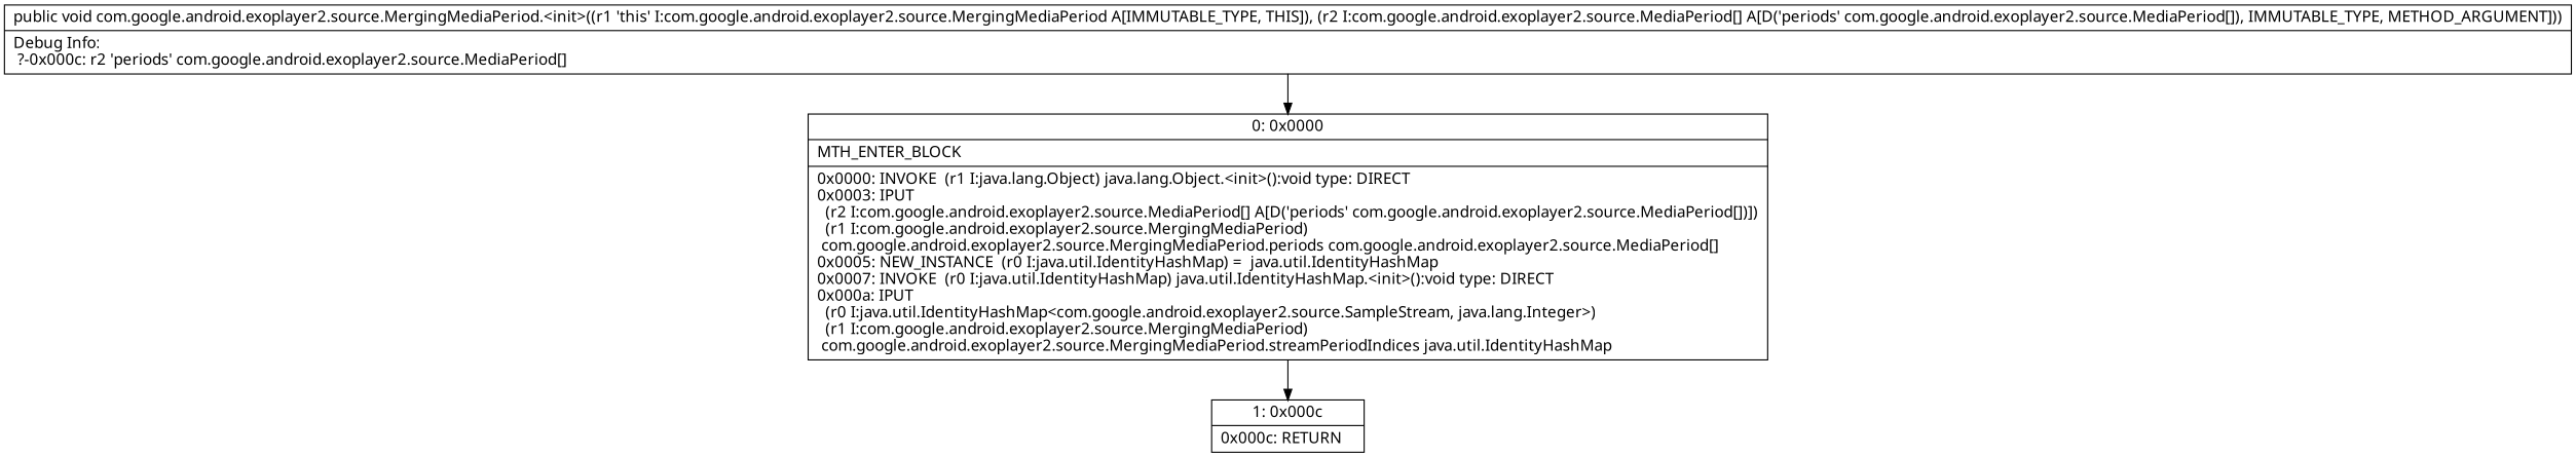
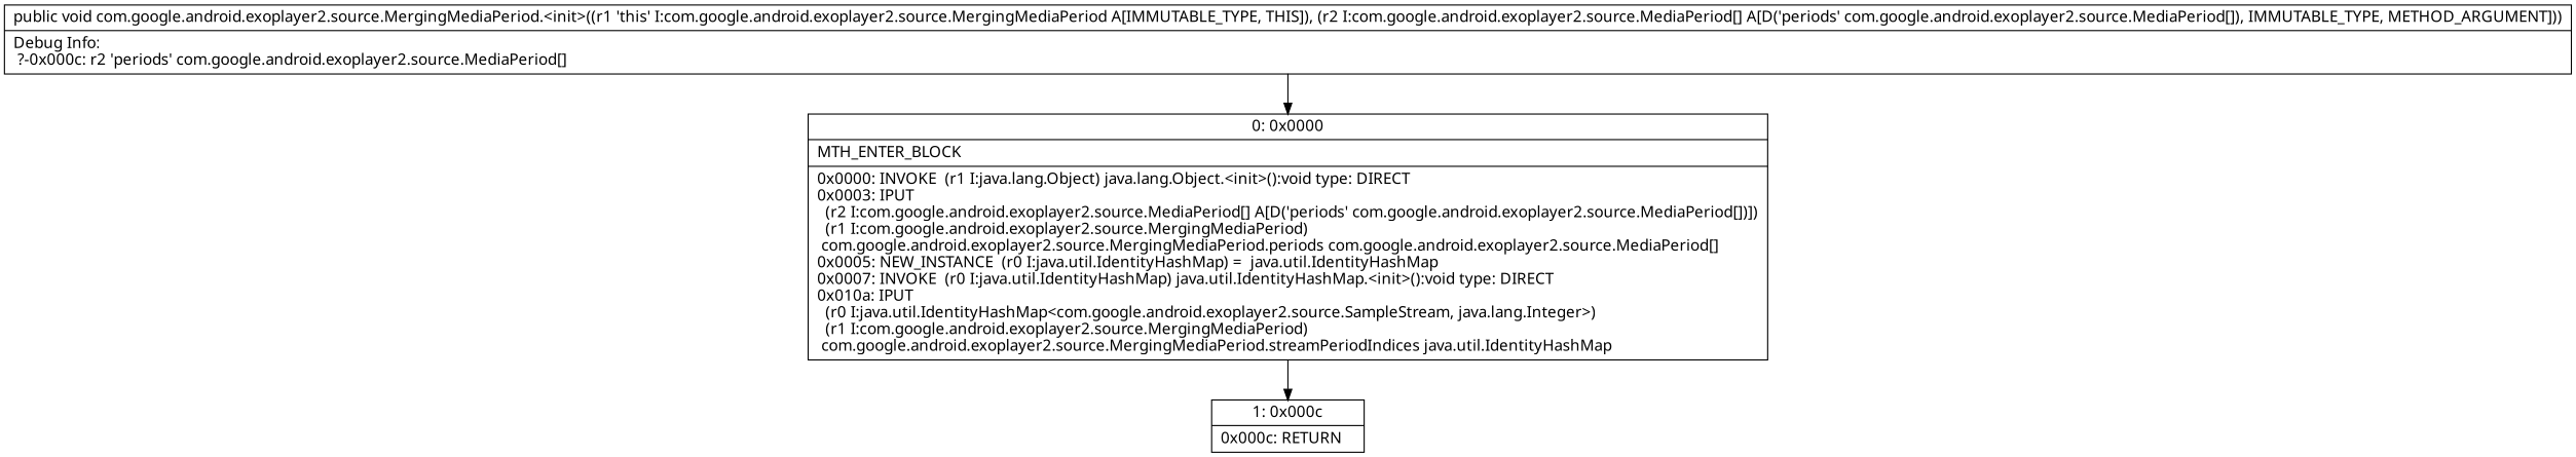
  digraph {
    fontname="Noto Sans"
    node [shape=record fontname="Noto Sans"]
    edge [fontname="Noto Sans"]
-   n1 [label="{0\:\ 0x0000|MTH_ENTER_BLOCK\l|0x0000: INVOKE  (r1 I:java.lang.Object) java.lang.Object.\<init\>():void type: DIRECT \l0x0003: IPUT  \l  (r2 I:com.google.android.exoplayer2.source.MediaPeriod[] A[D('periods' com.google.android.exoplayer2.source.MediaPeriod[])])\l  (r1 I:com.google.android.exoplayer2.source.MergingMediaPeriod)\l com.google.android.exoplayer2.source.MergingMediaPeriod.periods com.google.android.exoplayer2.source.MediaPeriod[] \l0x0005: NEW_INSTANCE  (r0 I:java.util.IdentityHashMap) =  java.util.IdentityHashMap \l0x0007: INVOKE  (r0 I:java.util.IdentityHashMap) java.util.IdentityHashMap.\<init\>():void type: DIRECT \l0x000a: IPUT  \l  (r0 I:java.util.IdentityHashMap\<com.google.android.exoplayer2.source.SampleStream, java.lang.Integer\>)\l  (r1 I:com.google.android.exoplayer2.source.MergingMediaPeriod)\l com.google.android.exoplayer2.source.MergingMediaPeriod.streamPeriodIndices java.util.IdentityHashMap \l}"]
+   n1 [label="{0\:\ 0x0000|MTH_ENTER_BLOCK\l|0x0000: INVOKE  (r1 I:java.lang.Object) java.lang.Object.\<init\>():void type: DIRECT \l0x0003: IPUT  \l  (r2 I:com.google.android.exoplayer2.source.MediaPeriod[] A[D('periods' com.google.android.exoplayer2.source.MediaPeriod[])])\l  (r1 I:com.google.android.exoplayer2.source.MergingMediaPeriod)\l com.google.android.exoplayer2.source.MergingMediaPeriod.periods com.google.android.exoplayer2.source.MediaPeriod[] \l0x0005: NEW_INSTANCE  (r0 I:java.util.IdentityHashMap) =  java.util.IdentityHashMap \l0x0007: INVOKE  (r0 I:java.util.IdentityHashMap) java.util.IdentityHashMap.\<init\>():void type: DIRECT \l0x010a: IPUT  \l  (r0 I:java.util.IdentityHashMap\<com.google.android.exoplayer2.source.SampleStream, java.lang.Integer\>)\l  (r1 I:com.google.android.exoplayer2.source.MergingMediaPeriod)\l com.google.android.exoplayer2.source.MergingMediaPeriod.streamPeriodIndices java.util.IdentityHashMap \l}"]
    n2 [label="{1\:\ 0x000c|0x000c: RETURN   \l}"]
    n3 [label="{public void com.google.android.exoplayer2.source.MergingMediaPeriod.\<init\>((r1 'this' I:com.google.android.exoplayer2.source.MergingMediaPeriod A[IMMUTABLE_TYPE, THIS]), (r2 I:com.google.android.exoplayer2.source.MediaPeriod[] A[D('periods' com.google.android.exoplayer2.source.MediaPeriod[]), IMMUTABLE_TYPE, METHOD_ARGUMENT]))  | Debug Info:\l  ?\-0x000c: r2 'periods' com.google.android.exoplayer2.source.MediaPeriod[]\l}"]
    n1 -> n2
    n3 -> n1
  }
